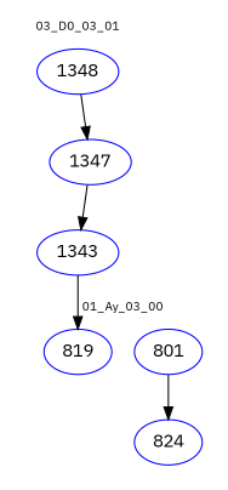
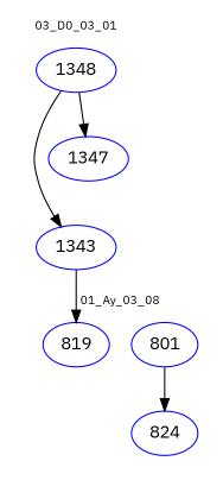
  digraph {
    fontname="IBM Plex Sans"
    node [color=blue fontname="IBM Plex Sans"]
    edge [color=black fontname="IBM Plex Sans"]
    n1 [label=801]
    n2 [label=824]
    n3 [label=819]
    n4 [label=1348]
    n5 [label=1343]
    n6 [label=1347]
    subgraph cluster_1 {
      color=white
      fontsize=10
-     label="01_Ay_03_00"
+     label="01_Ay_03_08"
      n1
      n2
      n3
    }
    subgraph cluster_2 {
      color=white
      fontsize=10
      label="03_D0_03_01"
      n4
      n5
      n6
    }
    n1 -> n2
-   n6 -> n5
+   n4 -> n5
    n4 -> n6
    n5 -> n3
  }
